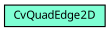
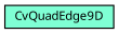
  digraph {
    rankdir=LR
    fontname="Noto Sans"
-   n1 [color=black fillcolor=aquamarine fontname="Noto Sans" fontsize=10 height=0.2 label=CvQuadEdge2D shape=record style=filled width=0.4]
+   n1 [color=black fillcolor=aquamarine fontname="Noto Sans" fontsize=10 height=0.2 label=CvQuadEdge9D shape=record style=filled width=0.4]
  }
